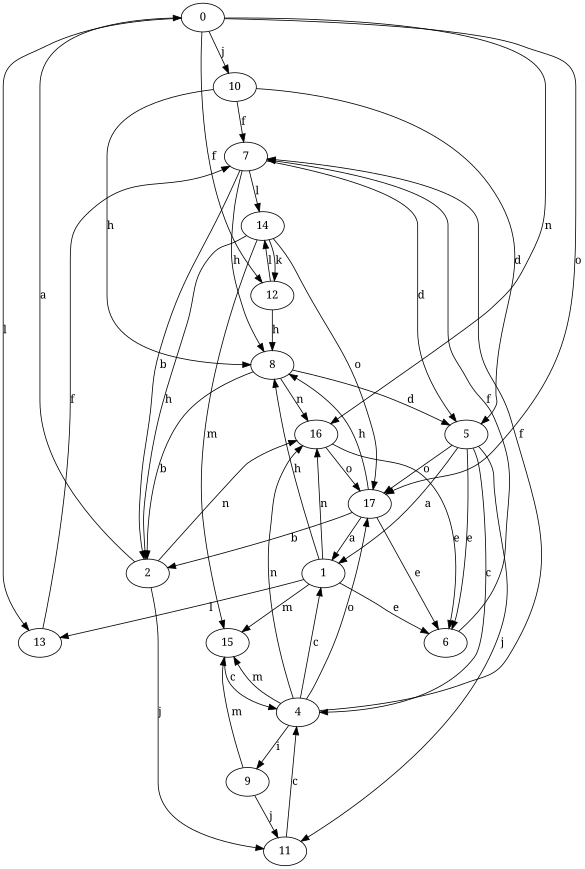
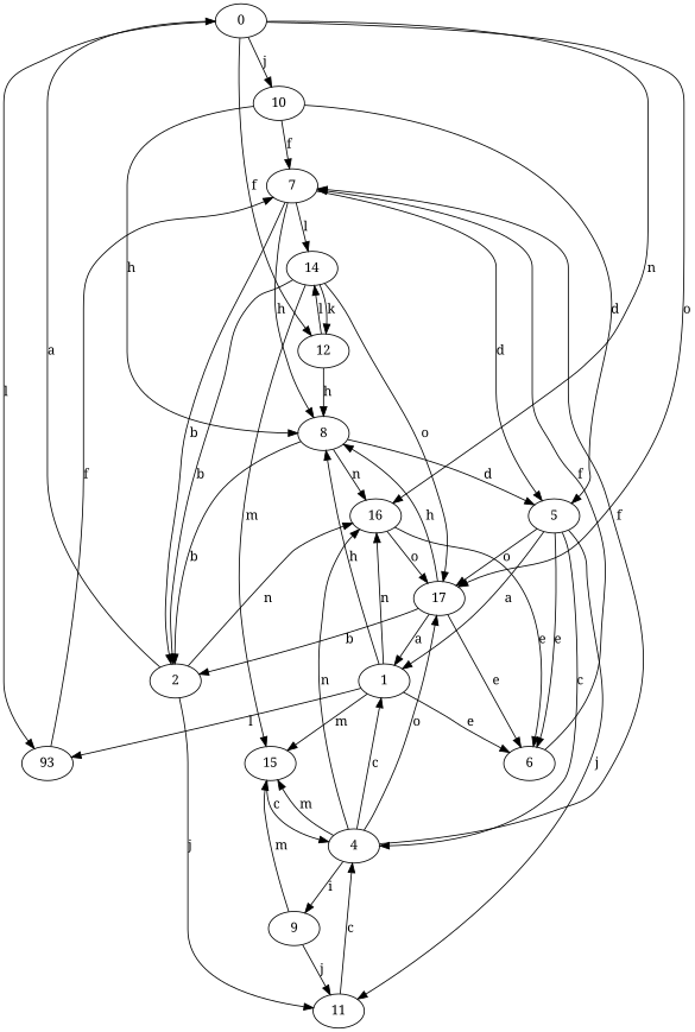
  strict digraph {
    fontname="Noto Serif"
    node [fontname="Noto Serif"]
    edge [fontname="Noto Serif"]
    0
    10
-   13
+   13 [label=93]
    16
    17
    12
    7
    8
    2
    5
    14
    6
    1
    15
    4
    9
    11
    0 -> 10 [label=j]
    0 -> 13 [label=l]
    0 -> 16 [label=n]
    0 -> 17 [label=o]
    0 -> 12 [label=f]
    10 -> 7 [label=f]
    10 -> 8 [label=h]
    10 -> 5 [label=d]
    13 -> 7 [label=f]
    16 -> 17 [label=o]
    16 -> 6 [label=e]
    17 -> 8 [label=h]
    17 -> 2 [label=b]
    17 -> 6 [label=e]
    17 -> 1 [label=a]
    12 -> 8 [label=h]
    12 -> 14 [label=l]
    7 -> 8 [label=h]
    7 -> 2 [label=b]
    7 -> 5 [label=d]
    7 -> 14 [label=l]
    8 -> 16 [label=n]
    8 -> 2 [label=b]
    8 -> 5 [label=d]
    2 -> 0 [label=a]
    2 -> 16 [label=n]
    2 -> 11 [label=j]
    5 -> 17 [label=o]
    5 -> 6 [label=e]
    5 -> 1 [label=a]
    5 -> 4 [label=c]
    5 -> 11 [label=j]
    14 -> 17 [label=o]
    14 -> 12 [label=k]
-   14 -> 2 [label=h]
+   14 -> 2 [label=b]
    14 -> 15 [label=m]
    6 -> 7 [label=f]
    1 -> 13 [label=l]
    1 -> 16 [label=n]
    1 -> 8 [label=h]
    1 -> 6 [label=e]
    1 -> 15 [label=m]
    15 -> 4 [label=c]
    4 -> 16 [label=n]
    4 -> 17 [label=o]
    4 -> 7 [label=f]
    4 -> 1 [label=c]
    4 -> 15 [label=m]
    4 -> 9 [label=i]
    9 -> 15 [label=m]
    9 -> 11 [label=j]
    11 -> 4 [label=c]
  }
